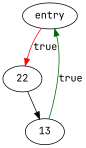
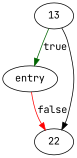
  digraph {
    fontname="JetBrains Mono"
    node [fontname="JetBrains Mono"]
    edge [fontname="JetBrains Mono"]
    n1 [label=entry]
    22
    13
-   n1 -> 22 [color=red label=true]
+   n1 -> 22 [color=red label=false]
    13 -> n1 [color=darkgreen label=true]
-   22 -> 13
+   13 -> 22
  }
